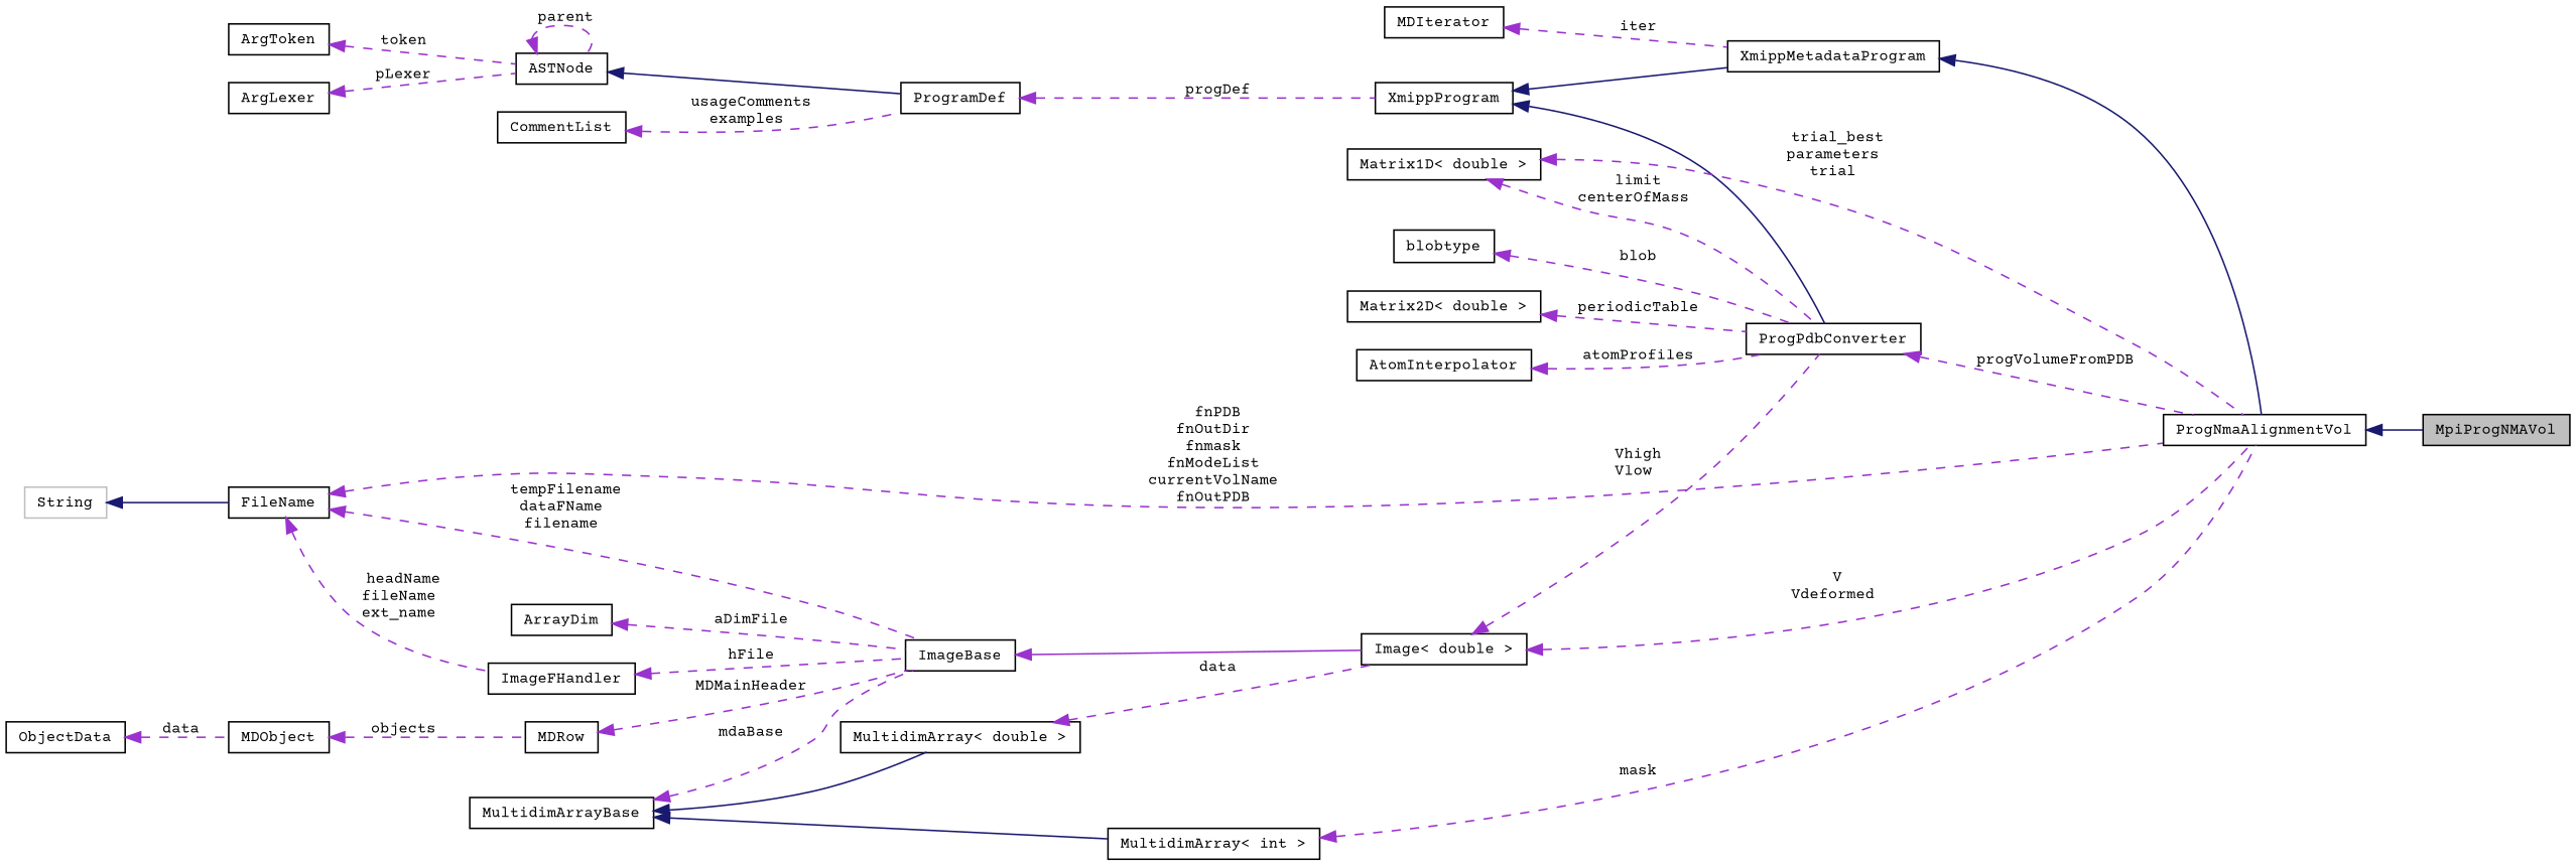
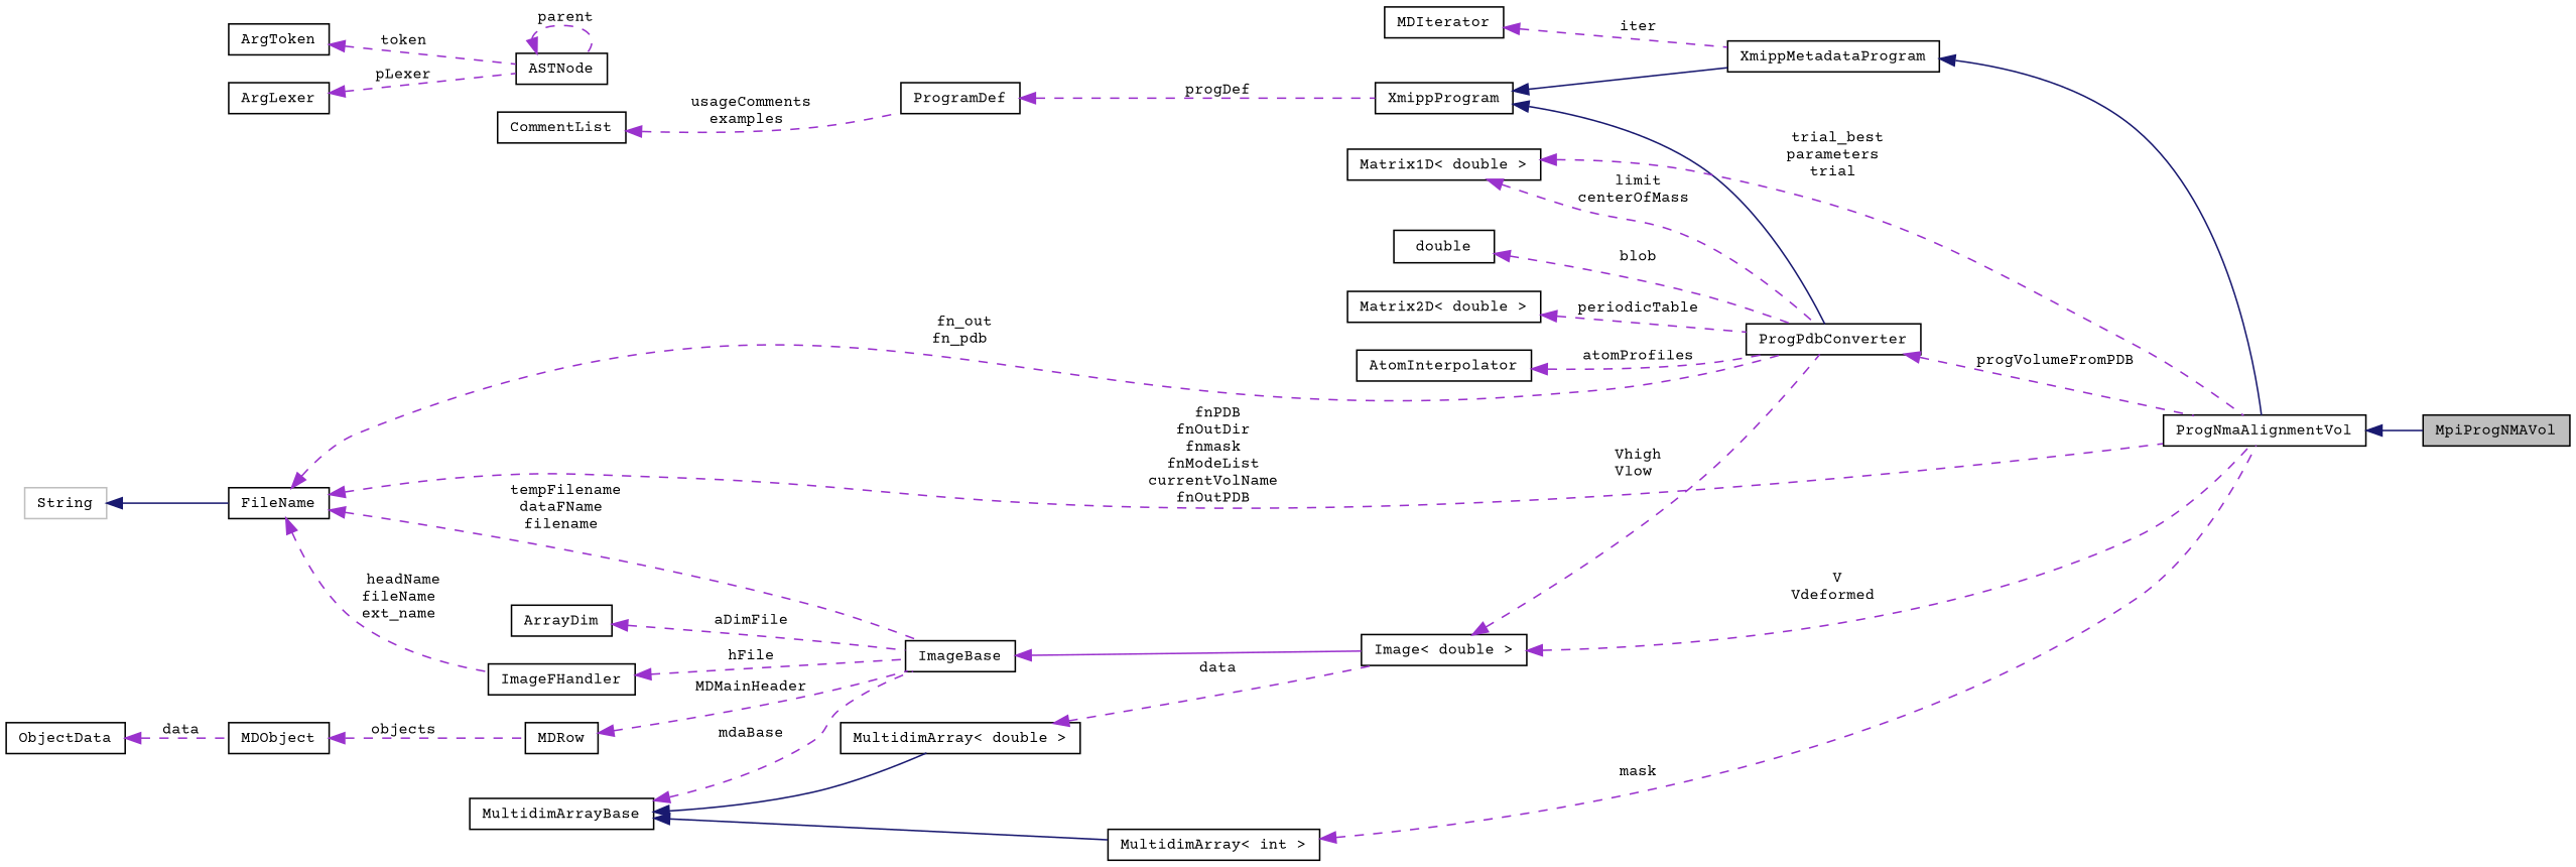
  digraph {
    fontname="Courier Prime"
    rankdir=LR
    node [color=black fillcolor=white fontname="Courier Prime" fontsize=10 shape=record style=filled]
    edge [color=darkorchid3 dir=back fontname="Courier Prime" fontsize=10 labelfontname=Helvetica labelfontsize=10 style=dashed]
    n1 [fillcolor=grey75 fontcolor=black height=0.2 label=MpiProgNMAVol width=0.4]
    n2 [height=0.2 label=ProgNmaAlignmentVol width=0.4]
    n3 [height=0.2 label=XmippMetadataProgram width=0.4]
    n4 [height=0.2 label=XmippProgram width=0.4]
    n5 [height=0.2 label=ProgPdbConverter width=0.4]
    n6 [height=0.2 label=ProgramDef width=0.4]
    n7 [height=0.2 label=ASTNode width=0.4]
    n8 [height=0.2 label=ArgToken width=0.4]
    n9 [height=0.2 label=ArgLexer width=0.4]
    n10 [height=0.2 label=CommentList width=0.4]
    n11 [height=0.2 label=MDIterator width=0.4]
    n12 [height=0.2 label=FileName width=0.4]
    n13 [height=0.2 label=ImageBase width=0.4]
    n14 [height=0.2 label=ImageFHandler width=0.4]
    n15 [height=0.2 label="Image\< double \>" width=0.4]
    n16 [color=grey75 height=0.2 label=String width=0.4]
    n17 [height=0.2 label=MultidimArrayBase width=0.4]
    n18 [height=0.2 label="MultidimArray\< double \>" width=0.4]
    n19 [height=0.2 label="MultidimArray\< int \>" width=0.4]
    n20 [height=0.2 label=MDRow width=0.4]
    n21 [height=0.2 label=MDObject width=0.4]
    n22 [height=0.2 label=ObjectData width=0.4]
    n23 [height=0.2 label=ArrayDim width=0.4]
    n24 [height=0.2 label="Matrix1D\< double \>" width=0.4]
-   n25 [height=0.2 label=blobtype width=0.4]
+   n25 [height=0.2 label=double width=0.4]
    n26 [height=0.2 label="Matrix2D\< double \>" width=0.4]
    n27 [height=0.2 label=AtomInterpolator width=0.4]
    n2 -> n1 [color=midnightblue style=solid]
    n3 -> n2 [color=midnightblue style=solid]
    n4 -> n3 [color=midnightblue style=solid]
    n4 -> n5 [color=midnightblue style=solid]
    n5 -> n2 [label=" progVolumeFromPDB"]
    n6 -> n4 [label=" progDef"]
-   n7 -> n6 [color=midnightblue style=solid]
    n7 -> n7 [label=" parent"]
    n8 -> n7 [label=" token"]
    n9 -> n7 [label=" pLexer"]
    n10 -> n6 [label=" usageComments\nexamples"]
    n11 -> n3 [label=" iter"]
    n12 -> n2 [label=" fnPDB\nfnOutDir\nfnmask\nfnModeList\ncurrentVolName\nfnOutPDB"]
+   n12 -> n5 [label=" fn_out\nfn_pdb"]
    n12 -> n13 [label=" tempFilename\ndataFName\nfilename"]
    n12 -> n14 [label=" headName\nfileName\next_name"]
    n13 -> n15 [style=solid]
    n14 -> n13 [label=" hFile"]
    n15 -> n2 [label=" V\nVdeformed"]
    n15 -> n5 [label=" Vhigh\nVlow"]
    n16 -> n12 [color=midnightblue style=solid]
    n17 -> n13 [label=" mdaBase"]
    n17 -> n18 [color=midnightblue style=solid]
    n17 -> n19 [color=midnightblue style=solid]
    n18 -> n15 [label=" data"]
    n19 -> n2 [label=" mask"]
    n20 -> n13 [label=" MDMainHeader"]
    n21 -> n20 [label=" objects"]
    n22 -> n21 [label=" data"]
    n23 -> n13 [label=" aDimFile"]
    n24 -> n2 [label=" trial_best\nparameters\ntrial"]
    n24 -> n5 [label=" limit\ncenterOfMass"]
    n25 -> n5 [label=" blob"]
    n26 -> n5 [label=" periodicTable"]
    n27 -> n5 [label=" atomProfiles"]
  }
